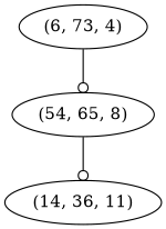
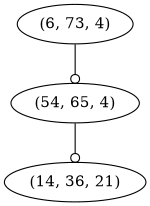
  digraph {
    edge [arrowhead=odot]
    "(6, 73, 4)"
-   "(54, 65, 8)"
-   "(14, 36, 11)"
+   "(54, 65, 8)" [label="(54, 65, 4)"]
+   "(14, 36, 11)" [label="(14, 36, 21)"]
    "(6, 73, 4)" -> "(54, 65, 8)"
    "(54, 65, 8)" -> "(14, 36, 11)"
  }
